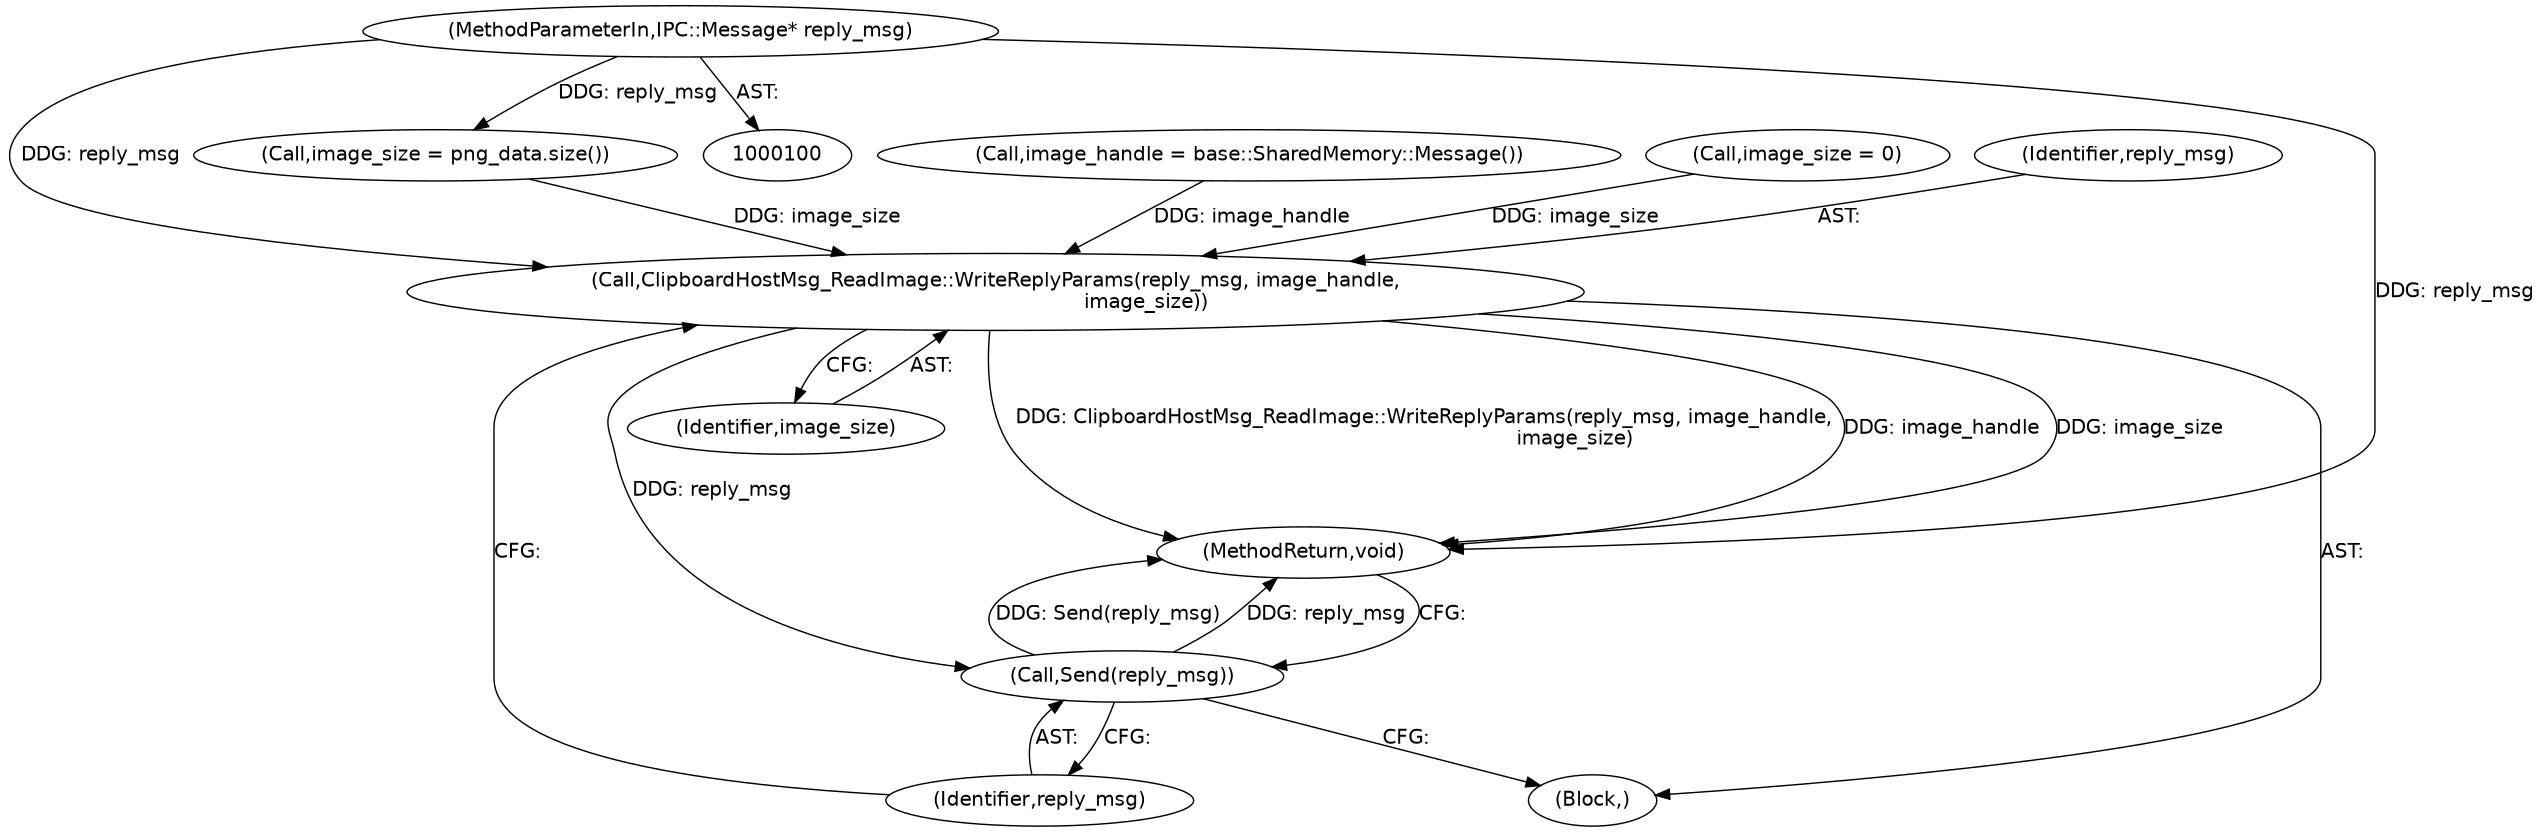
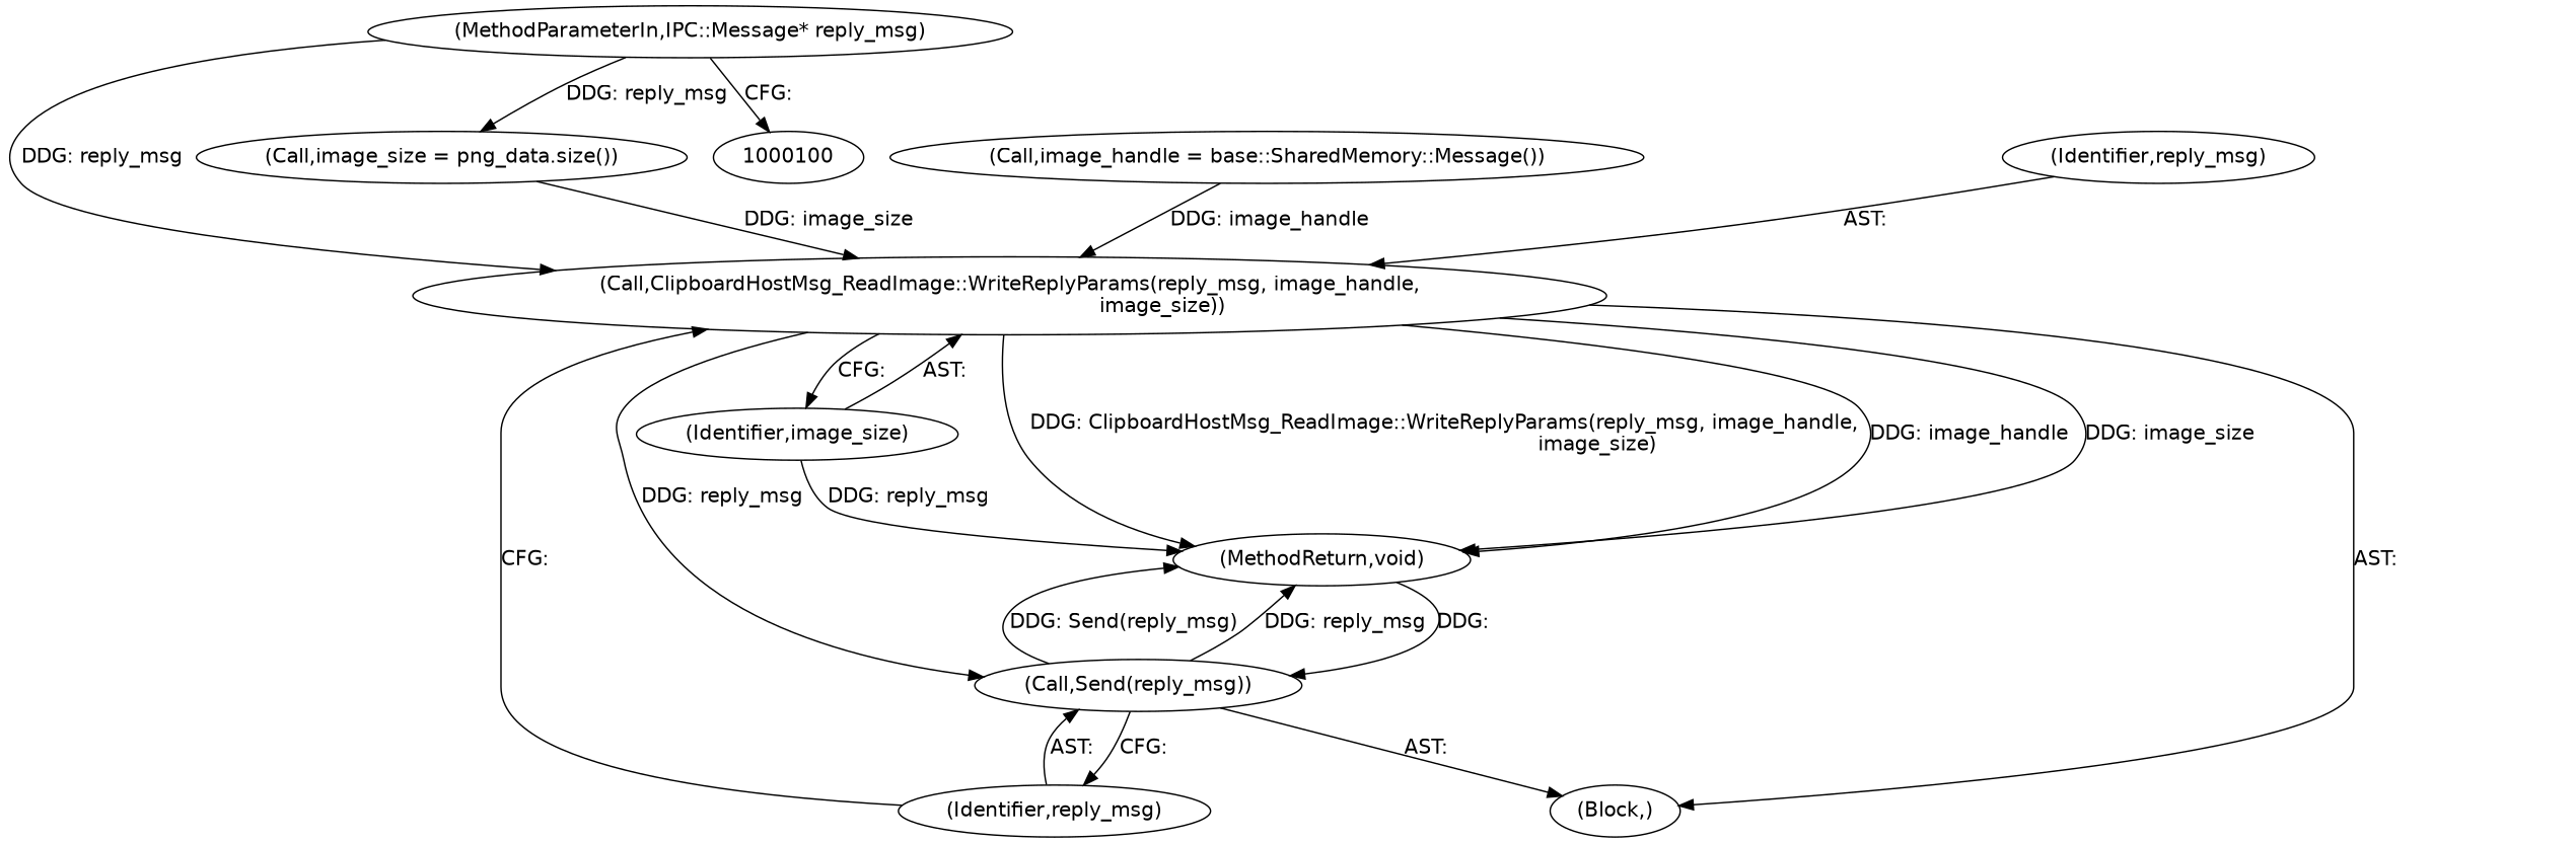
  digraph {
    fontname="DejaVu Sans"
    node [fontname="DejaVu Sans"]
    edge [fontname="DejaVu Sans"]
    n1 [label="(MethodParameterIn,IPC::Message* reply_msg)"]
    n2 [label="(Call,ClipboardHostMsg_ReadImage::WriteReplyParams(reply_msg, image_handle,\n                                               image_size))"]
    n3 [label="(MethodReturn,void)"]
    1000100
    n5 [label="(Call,image_size = png_data.size())"]
    n6 [label="(Call,Send(reply_msg))"]
    n7 [label="(Block,)"]
    n8 [label="(Identifier,image_size)"]
    n9 [label="(Identifier,reply_msg)"]
    n10 [label="(Call,image_handle = base::SharedMemory::Message())"]
-   n11 [label="(Call,image_size = 0)"]
    n12 [label="(Identifier,reply_msg)"]
    n1 -> n2 [label="DDG: reply_msg"]
-   n1 -> n3 [label="DDG: reply_msg"]
-   n1 -> 1000100 [label="AST: "]
+   n8 -> n3 [label="DDG: reply_msg"]
+   n1 -> 1000100 [label="CFG: "]
    n1 -> n5 [label="DDG: reply_msg"]
    n2 -> n3 [label="DDG: ClipboardHostMsg_ReadImage::WriteReplyParams(reply_msg, image_handle,\n                                               image_size)"]
    n2 -> n3 [label="DDG: image_handle"]
    n2 -> n3 [label="DDG: image_size"]
    n2 -> n6 [label="DDG: reply_msg"]
    n2 -> n7 [label="AST: "]
    n2 -> n8 [label="CFG: "]
-   n3 -> n6 [label="CFG: "]
+   n3 -> n6 [label="DDG: "]
    n5 -> n2 [label="DDG: image_size"]
    n6 -> n3 [label="DDG: Send(reply_msg)"]
    n6 -> n3 [label="DDG: reply_msg"]
-   n6 -> n7 [label="CFG: "]
+   n6 -> n7 [label="AST: "]
    n6 -> n9 [label="CFG: "]
    n8 -> n2 [label="AST: "]
    n9 -> n2 [label="CFG: "]
    n9 -> n6 [label="AST: "]
    n10 -> n2 [label="DDG: image_handle"]
-   n11 -> n2 [label="DDG: image_size"]
    n12 -> n2 [label="AST: "]
  }
